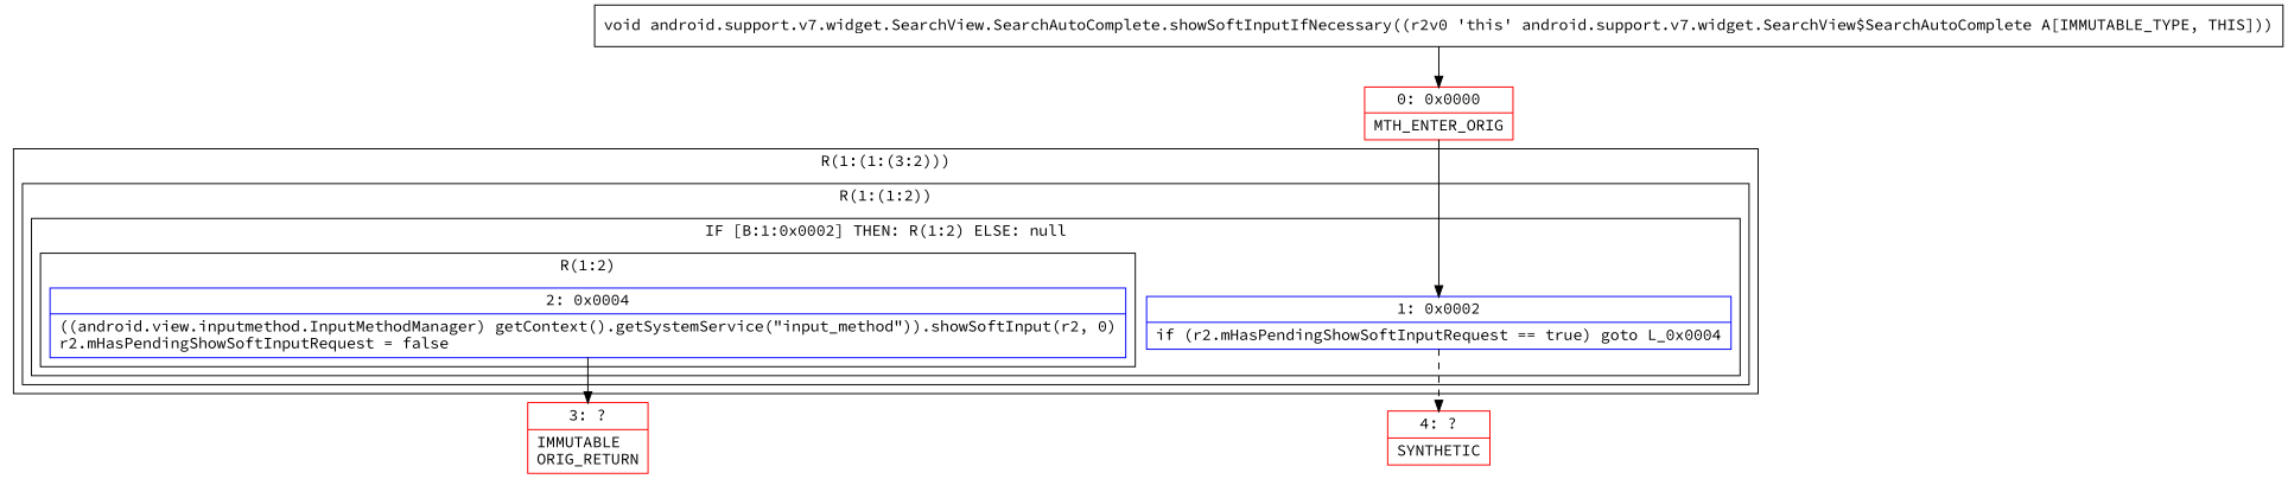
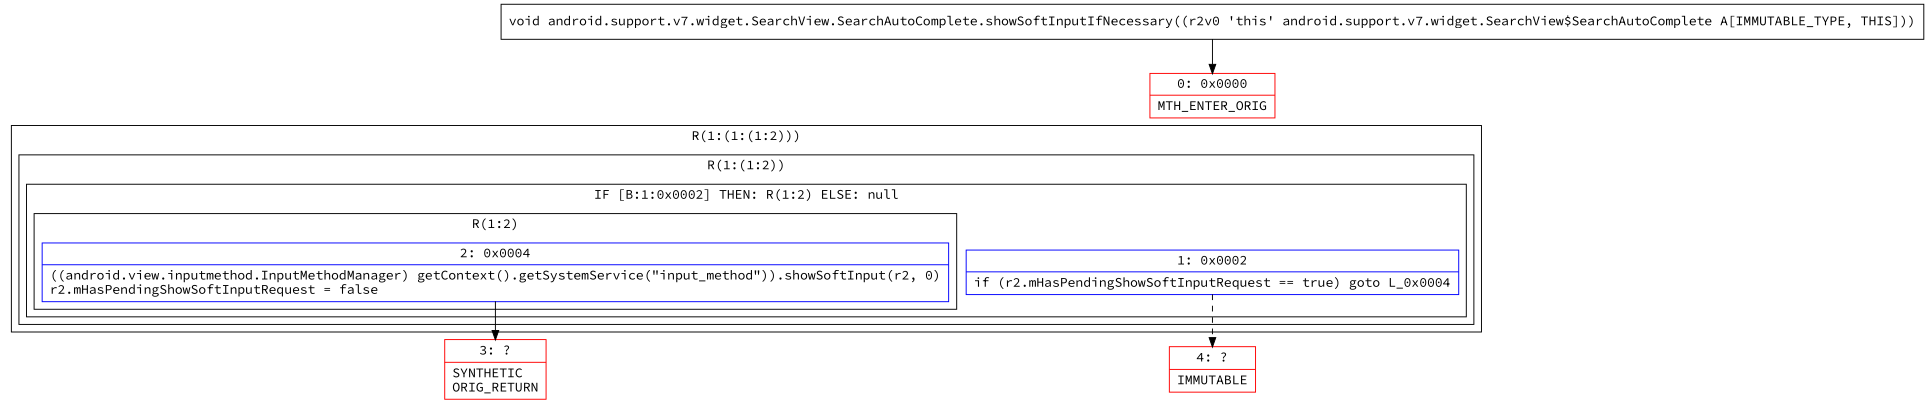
  digraph {
    fontname="Source Code Pro"
    node [color=red fontname="Source Code Pro" shape=record]
    edge [fontname="Source Code Pro"]
    n1 [color=blue label="{2\:\ 0x0004|((android.view.inputmethod.InputMethodManager) getContext().getSystemService(\"input_method\")).showSoftInput(r2, 0)\lr2.mHasPendingShowSoftInputRequest = false\l}"]
    n2 [color=blue label="{1\:\ 0x0002|if (r2.mHasPendingShowSoftInputRequest == true) goto L_0x0004\l}"]
-   n3 [label="{3\:\ ?|IMMUTABLE\lORIG_RETURN\l}"]
-   n4 [label="{4\:\ ?|SYNTHETIC\l}"]
+   n3 [label="{3\:\ ?|SYNTHETIC\lORIG_RETURN\l}"]
+   n4 [label="{4\:\ ?|IMMUTABLE\l}"]
    n5 [label="{0\:\ 0x0000|MTH_ENTER_ORIG\l}"]
    n6 [label="{void android.support.v7.widget.SearchView.SearchAutoComplete.showSoftInputIfNecessary((r2v0 'this' android.support.v7.widget.SearchView$SearchAutoComplete A[IMMUTABLE_TYPE, THIS])) }" color=""]
    subgraph cluster_1 {
-     label="R(1:(1:(3:2)))"
+     label="R(1:(1:(1:2)))"
      subgraph cluster_2 {
        label="R(1:(1:2))"
        subgraph cluster_3 {
          label="IF [B:1:0x0002] THEN: R(1:2) ELSE: null"
          n2
          subgraph cluster_4 {
            label="R(1:2)"
            n1
          }
        }
      }
    }
    n1 -> n3
    n2 -> n4 [style=dashed]
-   n5 -> n2
    n6 -> n5
  }
